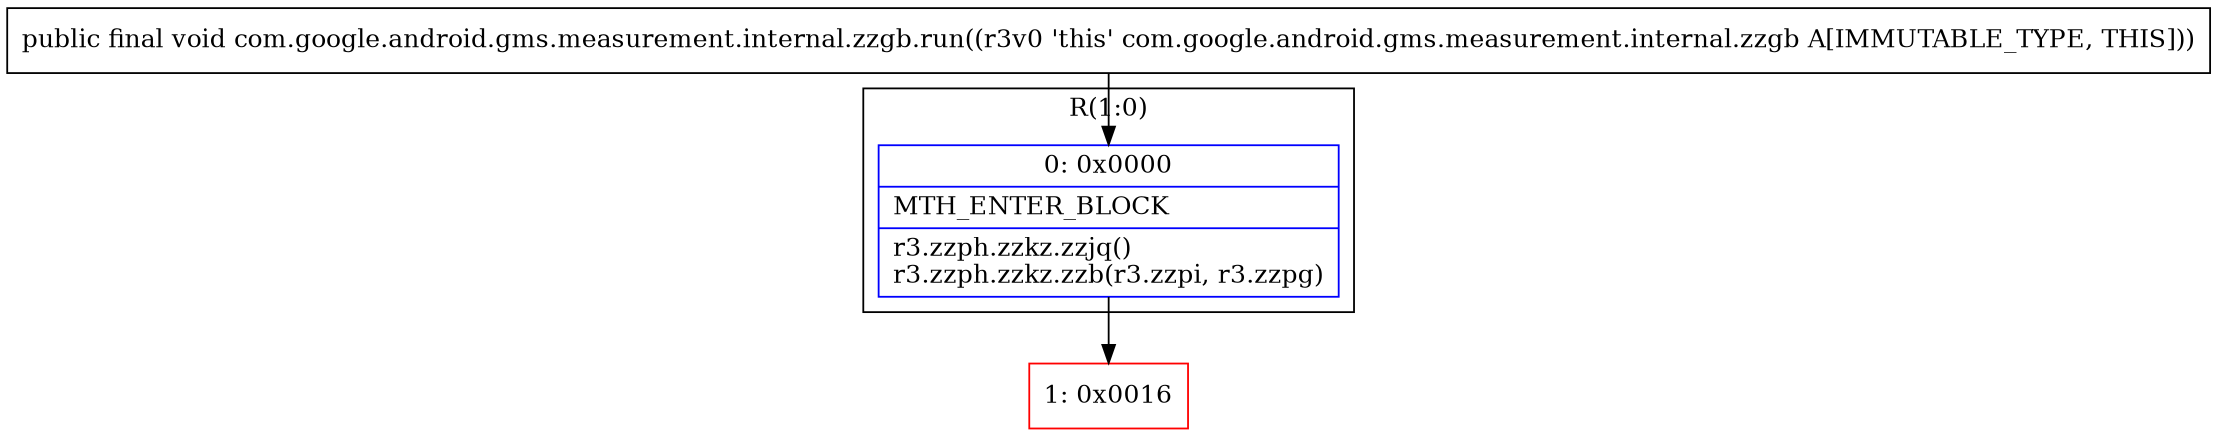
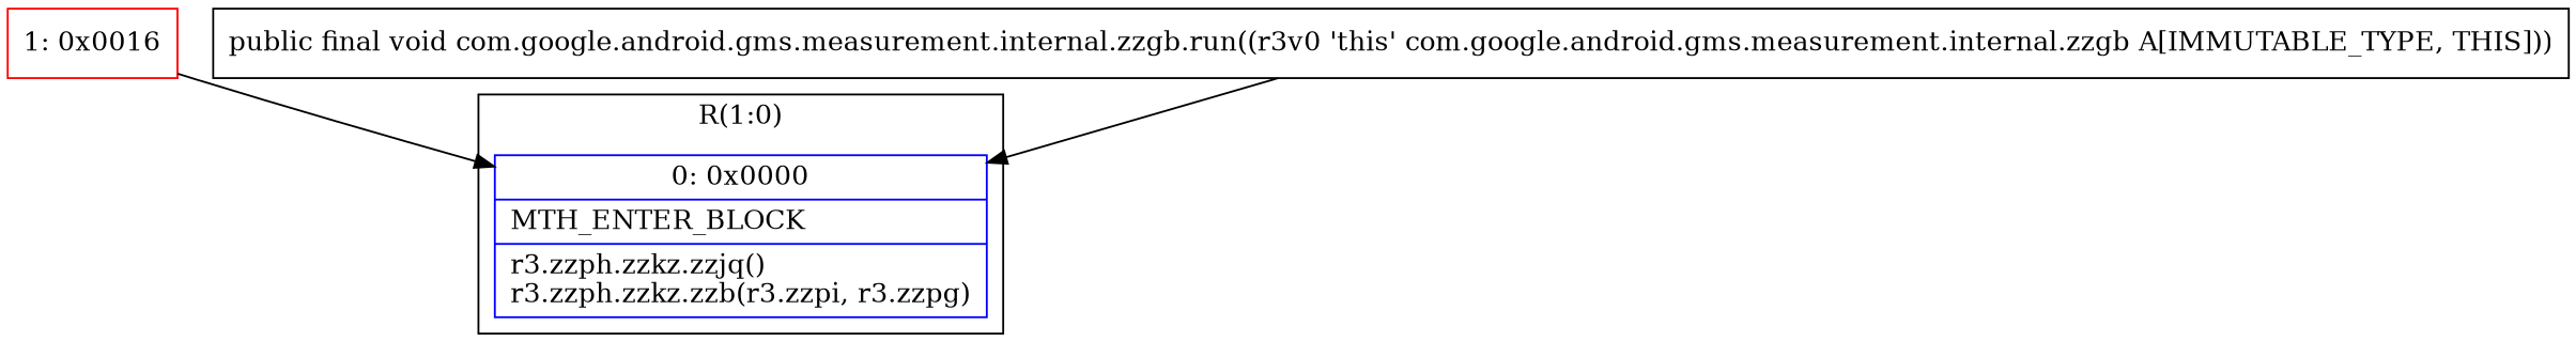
  digraph {
    node [shape=record]
    n1 [color=blue label="{0\:\ 0x0000|MTH_ENTER_BLOCK\l|r3.zzph.zzkz.zzjq()\lr3.zzph.zzkz.zzb(r3.zzpi, r3.zzpg)\l}"]
    n2 [color=red label="{1\:\ 0x0016}"]
    n3 [label="{public final void com.google.android.gms.measurement.internal.zzgb.run((r3v0 'this' com.google.android.gms.measurement.internal.zzgb A[IMMUTABLE_TYPE, THIS])) }"]
    subgraph cluster_1 {
      label="R(1:0)"
      n1
    }
-   n1 -> n2
+   n2 -> n1
    n3 -> n1
  }
